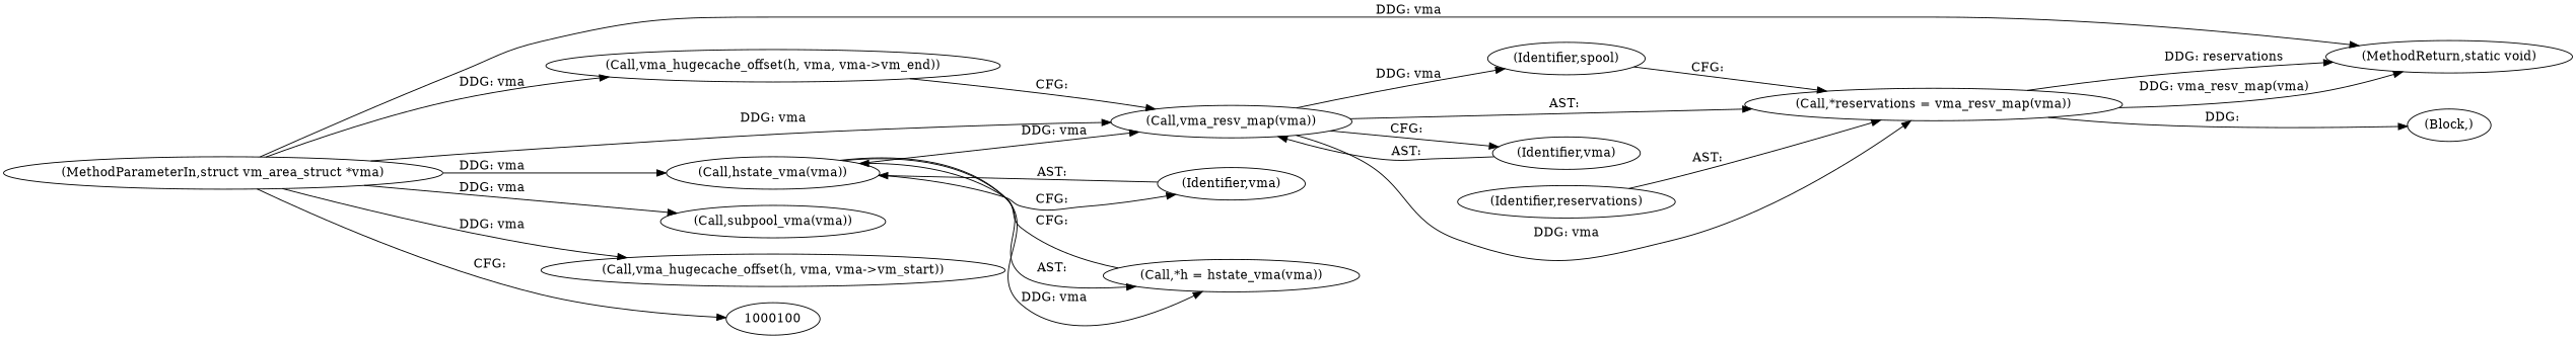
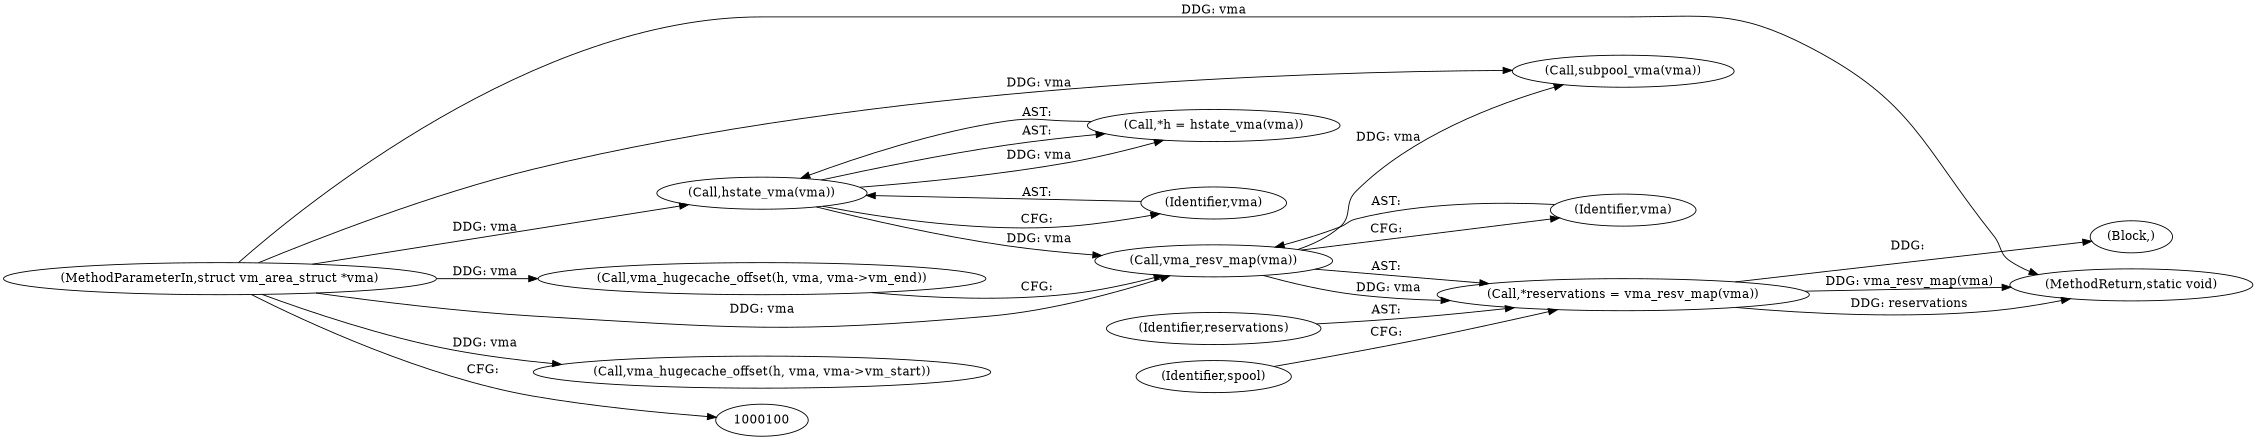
  digraph {
    rankdir=LR
    n1 [label="(Call,*reservations = vma_resv_map(vma))"]
    n2 [label="(Block,)"]
    n3 [label="(MethodReturn,static void)"]
    n4 [label="(Call,vma_resv_map(vma))"]
    n5 [label="(Call,subpool_vma(vma))"]
    n6 [label="(Identifier,vma)"]
    n7 [label="(Call,hstate_vma(vma))"]
    n8 [label="(Identifier,vma)"]
    n9 [label="(Call,*h = hstate_vma(vma))"]
    n10 [label="(MethodParameterIn,struct vm_area_struct *vma)"]
    n11 [label="(Call,vma_hugecache_offset(h, vma, vma->vm_end))"]
    n12 [label="(Call,vma_hugecache_offset(h, vma, vma->vm_start))"]
    1000100
    n14 [label="(Identifier,spool)"]
    n15 [label="(Identifier,reservations)"]
    n1 -> n2 [label="DDG: "]
    n1 -> n3 [label="DDG: reservations"]
    n1 -> n3 [label="DDG: vma_resv_map(vma)"]
    n4 -> n1 [label="AST: "]
    n4 -> n1 [label="DDG: vma"]
-   n4 -> n14 [label="DDG: vma"]
+   n4 -> n5 [label="DDG: vma"]
    n4 -> n6 [label="CFG: "]
    n6 -> n4 [label="AST: "]
    n7 -> n4 [label="DDG: vma"]
    n7 -> n8 [label="CFG: "]
    n7 -> n9 [label="AST: "]
    n7 -> n9 [label="DDG: vma"]
    n8 -> n7 [label="AST: "]
-   n9 -> n7 [label="CFG: "]
+   n9 -> n7 [label="AST: "]
    n10 -> n3 [label="DDG: vma"]
    n10 -> n4 [label="DDG: vma"]
    n10 -> n5 [label="DDG: vma"]
    n10 -> n7 [label="DDG: vma"]
    n10 -> n11 [label="DDG: vma"]
    n10 -> n12 [label="DDG: vma"]
    n10 -> 1000100 [label="CFG: "]
    n11 -> n4 [label="CFG: "]
    n14 -> n1 [label="CFG: "]
    n15 -> n1 [label="AST: "]
  }
